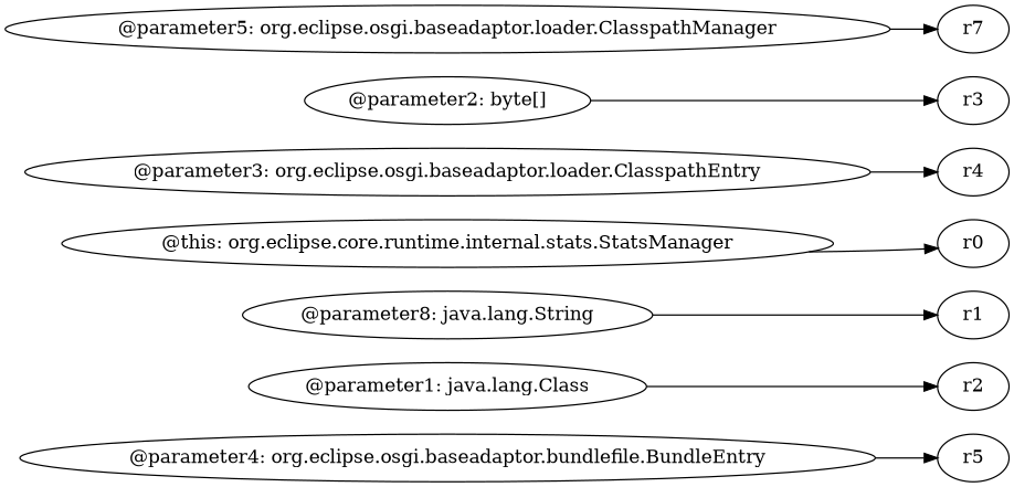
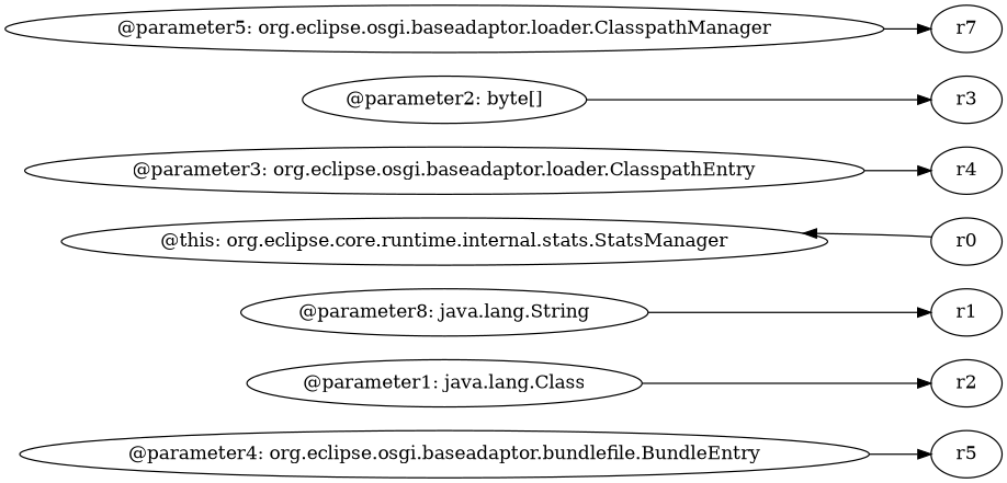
  digraph {
    rankdir=LR
    n1 [label="@parameter4: org.eclipse.osgi.baseadaptor.bundlefile.BundleEntry"]
    n2 [label=r5]
    n3 [label="@parameter1: java.lang.Class"]
    n4 [label=r2]
    n5 [label="@parameter8: java.lang.String"]
    n6 [label=r1]
    n7 [label="@this: org.eclipse.core.runtime.internal.stats.StatsManager"]
    n8 [label=r0]
    n9 [label="@parameter3: org.eclipse.osgi.baseadaptor.loader.ClasspathEntry"]
    n10 [label=r4]
    n11 [label="@parameter2: byte[]"]
    n12 [label=r3]
    n13 [label="@parameter5: org.eclipse.osgi.baseadaptor.loader.ClasspathManager"]
    n14 [label=r7]
    n1 -> n2
    n3 -> n4
    n5 -> n6
-   n7 -> n8
+   n8 -> n7
    n9 -> n10
    n11 -> n12
    n13 -> n14
  }
